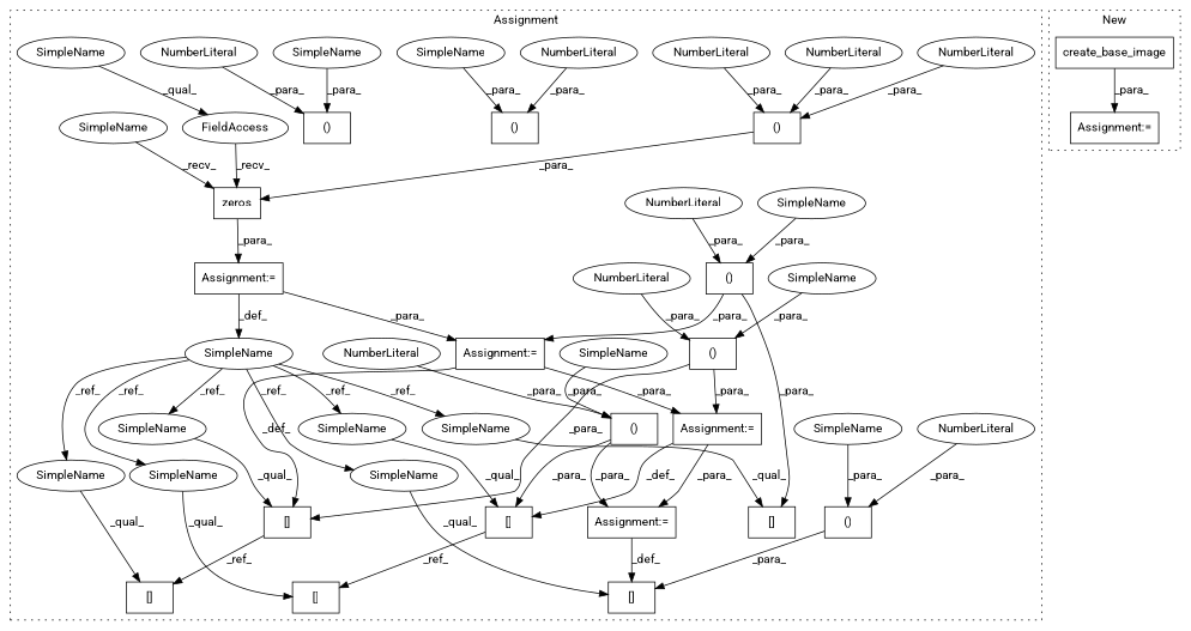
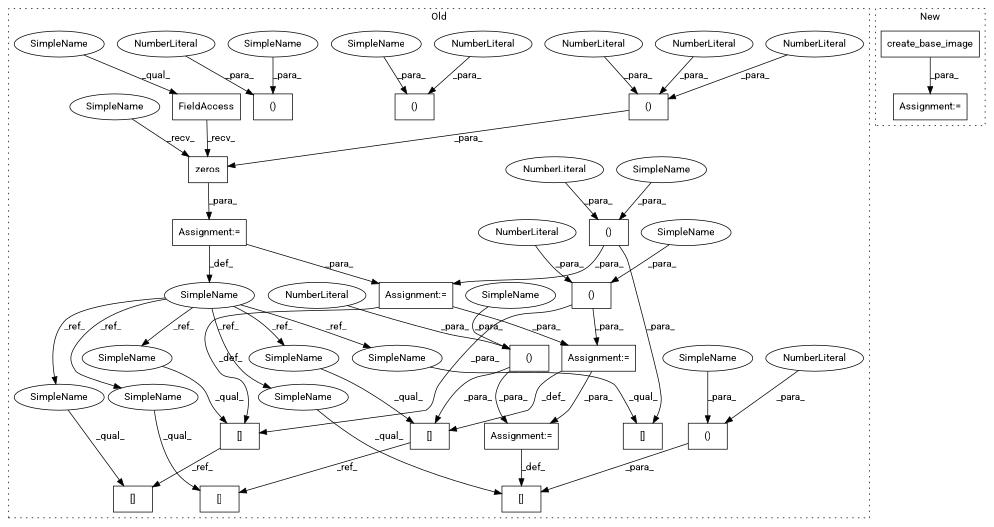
  digraph {
    fontname=Roboto
    node [a=42 fontname=Roboto l=1 s=39313 shape=ellipse]
    edge [fontname=Roboto]
    n1 [a=106 l=29 label="()" s=39150 shape=box]
    n2 [a=2 l="14,2" label="[]" s="39299,39337" shape=box]
    n3 [a=106 l=24 label="()" shape=box]
    n4 [a=34 label=NumberLiteral s=39178]
    n5 [a=106 l=24 label="()" s=39213 shape=box]
    n6 [a=34 label=NumberLiteral s=39336]
    n7 [a=106 l=24 label="()" s=39263 shape=box]
    n8 [a=2 l="14,2" label="[]" s="39199,39237" shape=box]
    n9 [a=106 l=24 label="()" s=39213 shape=box]
    n10 [a=2 l="14,2" label="[]" s="39249,39287" shape=box]
    n11 [a=34 label=NumberLiteral s=39236]
    n12 [a=34 label=NumberLiteral s=39236]
    n13 [a=34 label=NumberLiteral s=39286]
    n14 [a=2 l="14,2" label="[]" s="39199,39237" shape=box]
    n15 [a=34 label=NumberLiteral s=39164]
    n16 [a=34 label=NumberLiteral s=39150]
    n17 [a=2 l="14,2" label="[]" s="39249,39287" shape=box]
    n18 [l=8 label=SimpleName s=39124]
    n19 [a=2 l="14,2" label="[]" s="39299,39337" shape=box]
    n20 [a=106 l=24 label="()" s=39263 shape=box]
    n21 [a=34 label=NumberLiteral s=39286]
    n22 [a=106 l=24 label="()" shape=box]
    n23 [a=34 label=NumberLiteral s=39336]
    n24 [a=7 l=2 label="Assignment:=" s=39339 shape=box]
    n25 [a=7 label="Assignment:=" s=39132 shape=box]
    n26 [a=7 l=2 label="Assignment:=" s=39239 shape=box]
    n27 [a=32 l="11,1" label=zeros s="39139,39192" shape=box]
-   n28 [a=22 l=11 label=FieldAccess s=39181]
+   n28 [a=22 l=11 label=FieldAccess s=39181 shape=box]
    n29 [a=7 l=2 label="Assignment:=" s=39289 shape=box]
    n30 [l=10 label=SimpleName]
    n31 [l=10 label=SimpleName s=39213]
    n32 [l=10 label=SimpleName s=39213]
    n33 [l=10 label=SimpleName s=39263]
    n34 [l=10 label=SimpleName]
    n35 [l=10 label=SimpleName s=39263]
    n36 [l=8 label=SimpleName s=39199]
    n37 [l=8 label=SimpleName s=39299]
    n38 [l=8 label=SimpleName s=39299]
    n39 [l=8 label=SimpleName s=39249]
    n40 [l=8 label=SimpleName s=39249]
    n41 [l=8 label=SimpleName s=39199]
    n42 [l=5 label=SimpleName s=39181]
    n43 [l=5 label=SimpleName s=39133]
    n44 [a=32 l=19 label=create_base_image s=42944 shape=box]
    n45 [a=7 label="Assignment:=" s=42938 shape=box]
    subgraph cluster_1 {
-     label=Assignment
+     label=Old
      style=dotted
      n1
      n2
      n3
      n4
      n5
      n6
      n7
      n8
      n9
      n10
      n11
      n12
      n13
      n14
      n15
      n16
      n17
      n18
      n19
      n20
      n21
      n22
      n23
      n24
      n25
      n26
      n27
      n28
      n29
      n30
      n31
      n32
      n33
      n34
      n35
      n36
      n37
      n38
      n39
      n40
      n41
      n42
      n43
    }
    subgraph cluster_2 {
      label=New
      style=dotted
      n44
      n45
    }
    n1 -> n27 [label=_para_]
    n3 -> n2 [label=_para_]
    n4 -> n1 [label=_para_]
    n5 -> n14 [label=_para_]
    n5 -> n26 [label=_para_]
    n6 -> n3 [label=_para_]
    n7 -> n17 [label=_para_]
    n7 -> n24 [label=_para_]
    n8 -> n10 [label=_ref_]
    n9 -> n8 [label=_para_]
    n9 -> n29 [label=_para_]
    n11 -> n5 [label=_para_]
    n12 -> n9 [label=_para_]
    n13 -> n7 [label=_para_]
    n15 -> n1 [label=_para_]
    n16 -> n1 [label=_para_]
    n17 -> n19 [label=_ref_]
    n18 -> n36 [label=_ref_]
    n18 -> n37 [label=_ref_]
    n18 -> n38 [label=_ref_]
    n18 -> n39 [label=_ref_]
    n18 -> n40 [label=_ref_]
    n18 -> n41 [label=_ref_]
    n21 -> n20 [label=_para_]
    n23 -> n22 [label=_para_]
    n24 -> n2 [label=_def_]
    n25 -> n18 [label=_def_]
    n25 -> n26 [label=_para_]
    n26 -> n8 [label=_def_]
    n26 -> n29 [label=_para_]
    n27 -> n25 [label=_para_]
    n28 -> n27 [label=_recv_]
    n29 -> n17 [label=_def_]
    n29 -> n24 [label=_para_]
    n30 -> n22 [label=_para_]
    n31 -> n5 [label=_para_]
    n32 -> n9 [label=_para_]
    n33 -> n7 [label=_para_]
    n34 -> n3 [label=_para_]
    n35 -> n20 [label=_para_]
    n36 -> n14 [label=_qual_]
    n37 -> n19 [label=_qual_]
    n38 -> n2 [label=_qual_]
    n39 -> n10 [label=_qual_]
    n40 -> n17 [label=_qual_]
    n41 -> n8 [label=_qual_]
    n42 -> n28 [label=_qual_]
    n43 -> n27 [label=_recv_]
    n44 -> n45 [label=_para_]
  }
